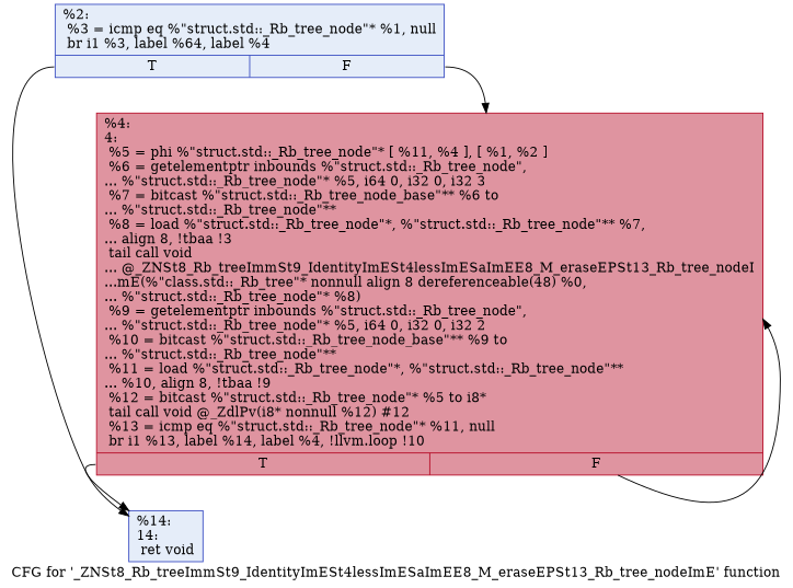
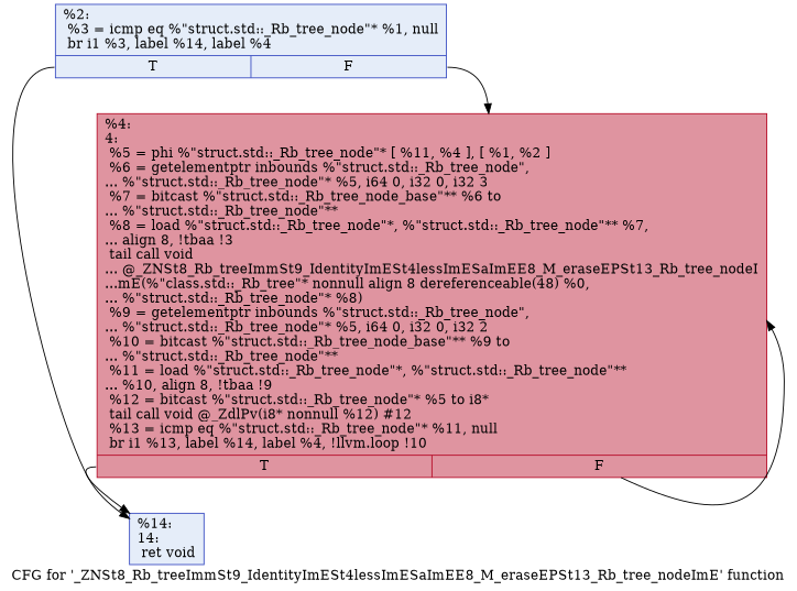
  digraph {
    label="CFG for '_ZNSt8_Rb_treeImmSt9_IdentityImESt4lessImESaImEE8_M_eraseEPSt13_Rb_tree_nodeImE' function"
    node [color="#3d50c3ff" fillcolor="#c5d6f270" shape=record style=filled]
    edge [tailport=s0]
-   n1 [label="{%2:\l  %3 = icmp eq %\"struct.std::_Rb_tree_node\"* %1, null\l  br i1 %3, label %64, label %4\l|{<s0>T|<s1>F}}"]
+   n1 [label="{%2:\l  %3 = icmp eq %\"struct.std::_Rb_tree_node\"* %1, null\l  br i1 %3, label %14, label %4\l|{<s0>T|<s1>F}}"]
    n2 [label="{%14:\l14:                                               \l  ret void\l}"]
    n3 [color="#b70d28ff" fillcolor="#b70d2870" label="{%4:\l4:                                                \l  %5 = phi %\"struct.std::_Rb_tree_node\"* [ %11, %4 ], [ %1, %2 ]\l  %6 = getelementptr inbounds %\"struct.std::_Rb_tree_node\",\l... %\"struct.std::_Rb_tree_node\"* %5, i64 0, i32 0, i32 3\l  %7 = bitcast %\"struct.std::_Rb_tree_node_base\"** %6 to\l... %\"struct.std::_Rb_tree_node\"**\l  %8 = load %\"struct.std::_Rb_tree_node\"*, %\"struct.std::_Rb_tree_node\"** %7,\l... align 8, !tbaa !3\l  tail call void\l... @_ZNSt8_Rb_treeImmSt9_IdentityImESt4lessImESaImEE8_M_eraseEPSt13_Rb_tree_nodeI\l...mE(%\"class.std::_Rb_tree\"* nonnull align 8 dereferenceable(48) %0,\l... %\"struct.std::_Rb_tree_node\"* %8)\l  %9 = getelementptr inbounds %\"struct.std::_Rb_tree_node\",\l... %\"struct.std::_Rb_tree_node\"* %5, i64 0, i32 0, i32 2\l  %10 = bitcast %\"struct.std::_Rb_tree_node_base\"** %9 to\l... %\"struct.std::_Rb_tree_node\"**\l  %11 = load %\"struct.std::_Rb_tree_node\"*, %\"struct.std::_Rb_tree_node\"**\l... %10, align 8, !tbaa !9\l  %12 = bitcast %\"struct.std::_Rb_tree_node\"* %5 to i8*\l  tail call void @_ZdlPv(i8* nonnull %12) #12\l  %13 = icmp eq %\"struct.std::_Rb_tree_node\"* %11, null\l  br i1 %13, label %14, label %4, !llvm.loop !10\l|{<s0>T|<s1>F}}"]
    n1 -> n2
    n1 -> n3 [tailport=s1]
    n3 -> n2
    n3 -> n3 [tailport=s1]
  }
